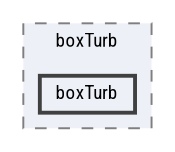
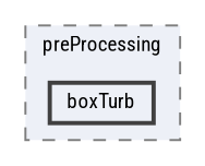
  digraph {
    compound=true
    fontname="Roboto Condensed"
    n1 [color=grey25 fillcolor="#edf0f7" fontname="Roboto Condensed" fontsize=10 height=0.2 label=boxTurb shape=box style="filled,bold" width=0.4]
    subgraph cluster_1 {
      bgcolor="#edf0f7"
      fontsize=10
-     label=boxTurb
+     label=preProcessing
      pencolor=grey50
      style="filled,dashed"
      n1
    }
  }
